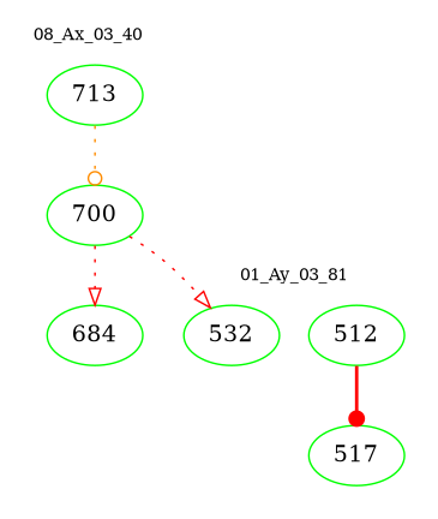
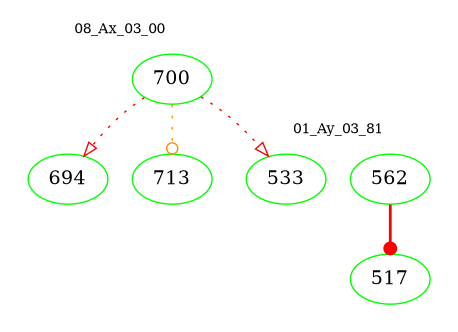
  digraph {
    node [color=green]
    edge [arrowhead=onormal color=red style=dotted]
    n1 [label=700]
-   n2 [label=684]
+   n2 [label=694]
    n3 [label=713]
-   n4 [label=512]
+   n4 [label=562]
    n5 [label=517]
-   n6 [label=532]
+   n6 [label=533]
    subgraph cluster_1 {
      color=white
      fontsize=10
-     label="08_Ax_03_40"
+     label="08_Ax_03_00"
      n1
      n2
      n3
    }
    subgraph cluster_2 {
      color=white
      fontsize=10
      label="01_Ay_03_81"
      n4
      n5
      n6
    }
    n1 -> n2
-   n3 -> n1 [arrowhead=odot color=darkorange]
+   n1 -> n3 [arrowhead=odot color=darkorange]
    n1 -> n6
    n4 -> n5 [arrowhead=dot style=bold]
  }
